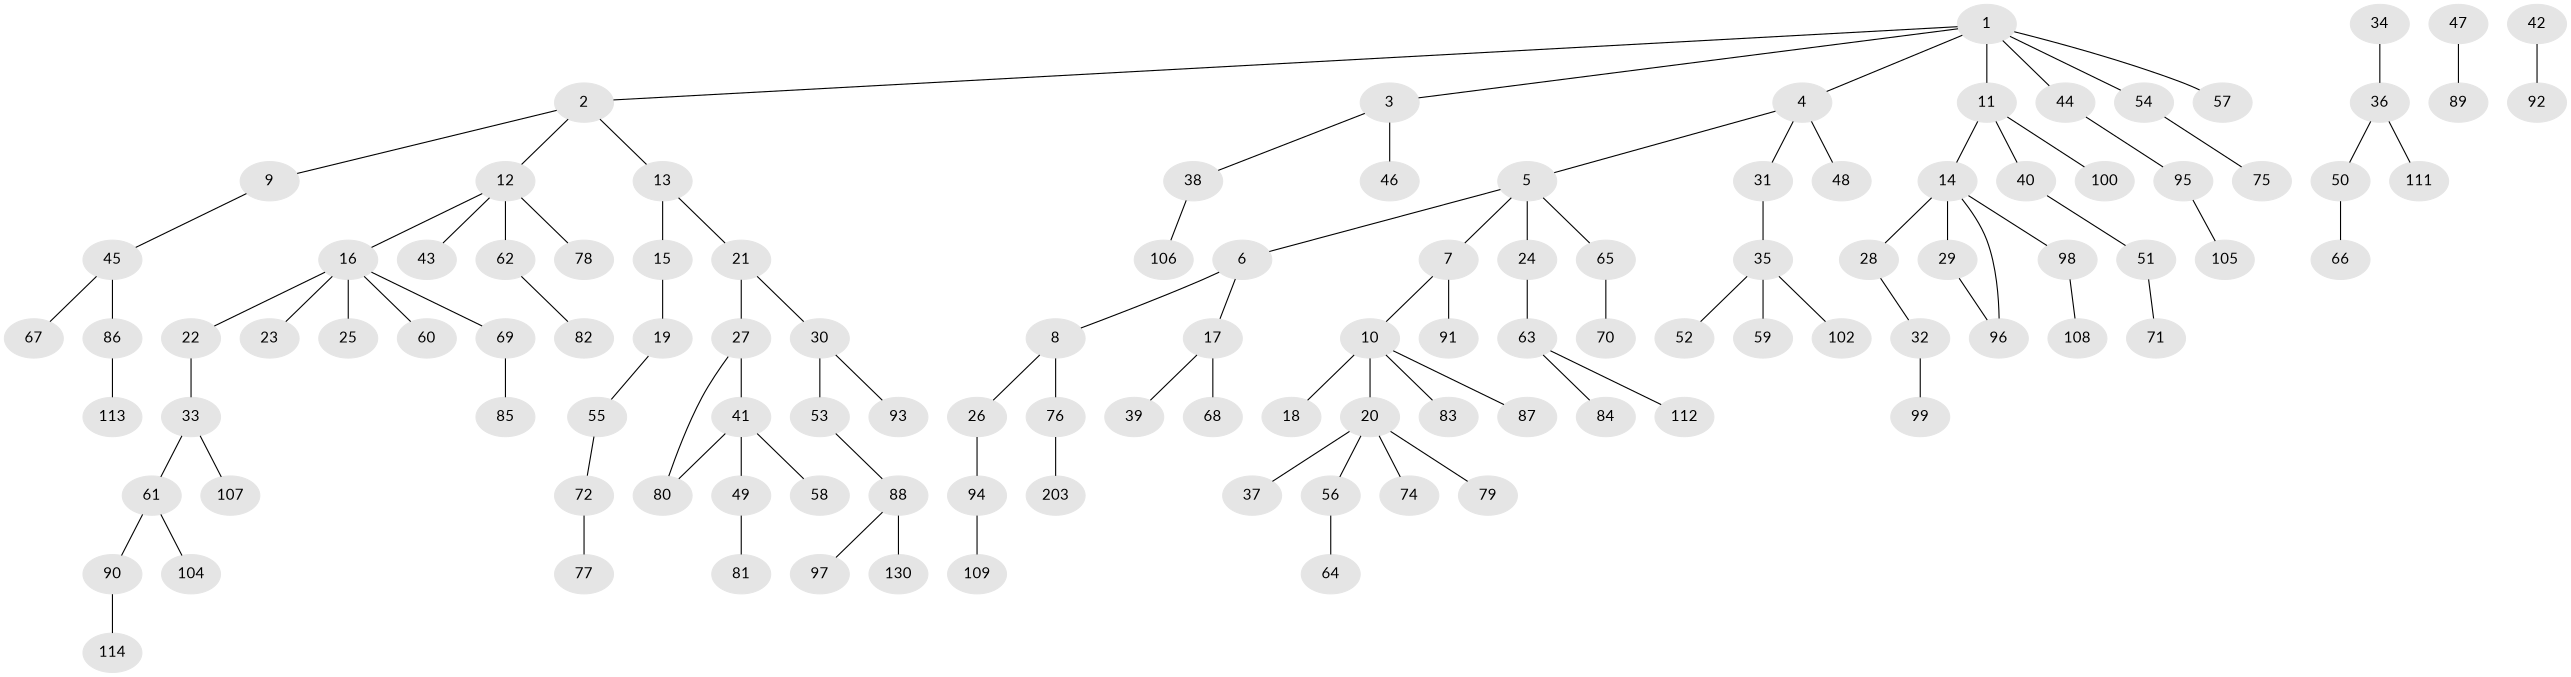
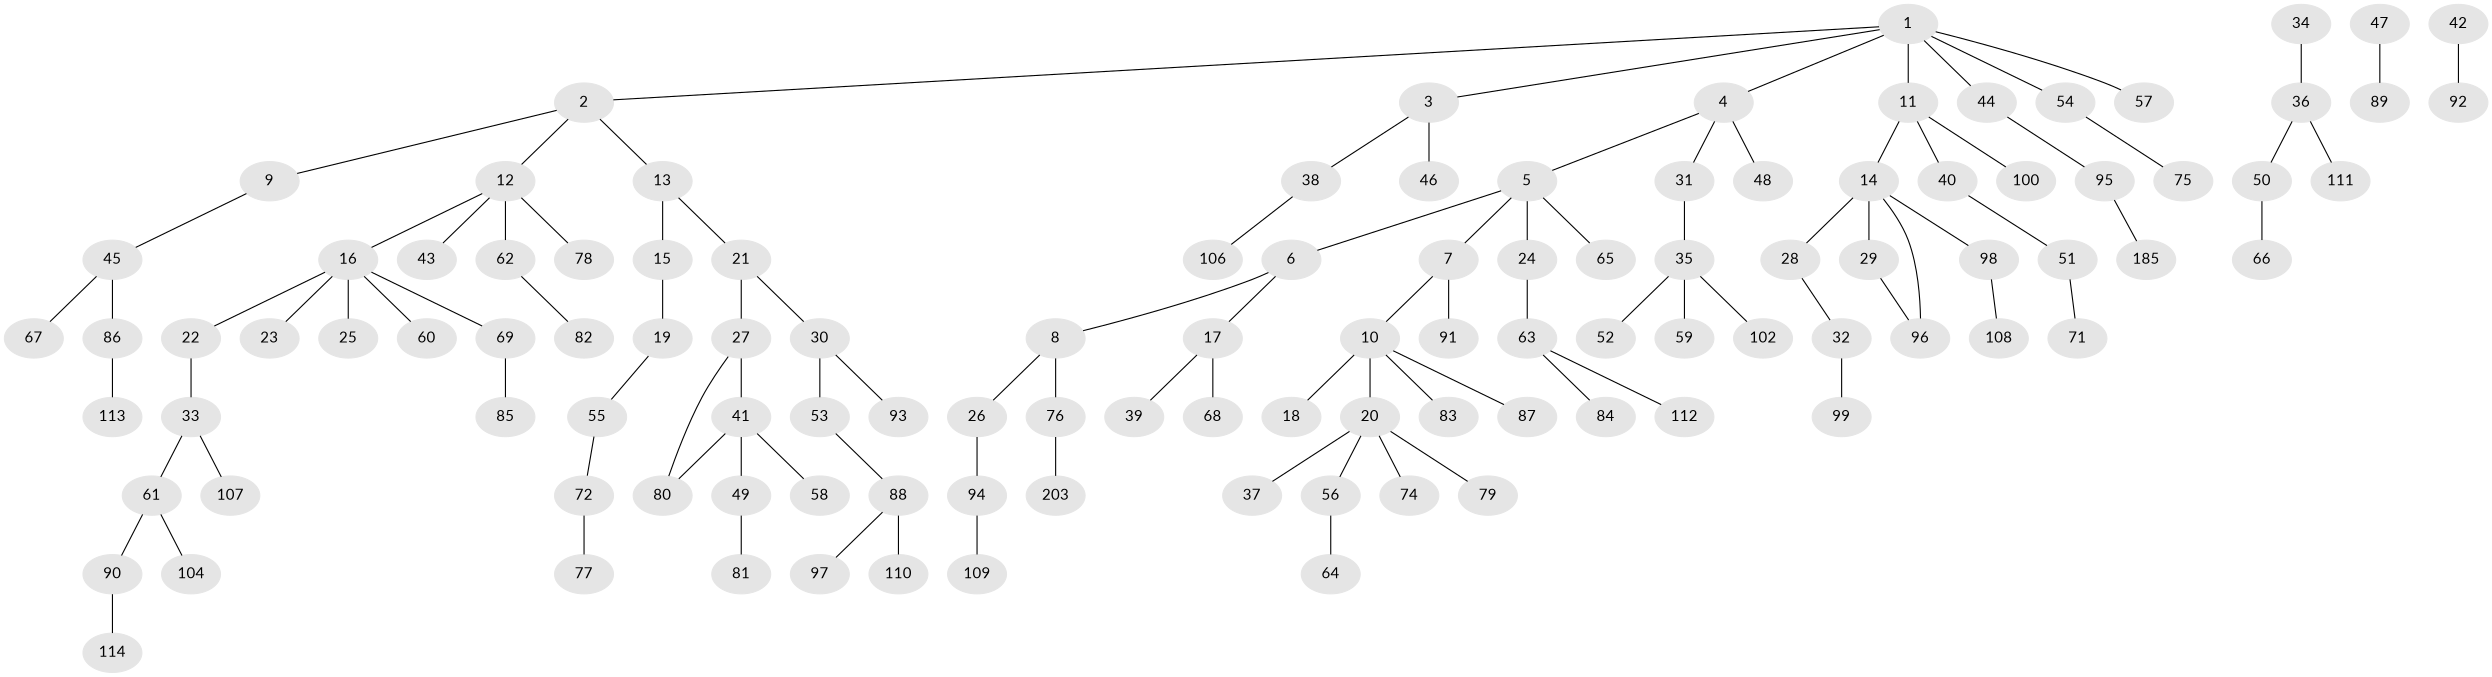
  graph {
    fontname=Lato
    node [color=gray90 fontname=Lato style=filled]
    edge [fontname=Lato]
    1
    2
    3
    4
    11
    44
    54
    57
    9
    12
    13
    38
    46
    5
    31
    48
    14
    40
    100
    95
    75
    45
    16
    43
    62
    78
    15
    21
    106
    6
    7
    24
    65
    35
    8
    17
    10
    91
    63
-   70
    26
    76
    39
    68
    18
    20
    83
    87
    94
    n50 [label=203]
    67
    86
    37
    56
    74
    79
    28
    29
    98
    96
    51
    22
    23
    25
    60
    69
    82
    19
    27
    30
    32
    34
    36
    108
    55
    33
    85
    72
    64
    41
    80
    53
    93
    61
    107
    84
    112
    109
    49
    58
    47
    89
    99
    88
    52
    59
    102
    90
    104
    50
    111
    66
    42
    92
    71
    81
-   105
+   105 [label=185]
    113
    97
-   110 [label=130]
+   110
    77
    114
    1 -- 2
    1 -- 3
    1 -- 4
    1 -- 11
    1 -- 44
    1 -- 54
    1 -- 57
    2 -- 9
    2 -- 12
    2 -- 13
    3 -- 38
    3 -- 46
    4 -- 5
    4 -- 31
    4 -- 48
    11 -- 14
    11 -- 40
    11 -- 100
    44 -- 95
    54 -- 75
    9 -- 45
    12 -- 16
    12 -- 43
    12 -- 62
    12 -- 78
    13 -- 15
    13 -- 21
    38 -- 106
    5 -- 6
    5 -- 7
    5 -- 24
    5 -- 65
    31 -- 35
    14 -- 28
    14 -- 29
    14 -- 98
    14 -- 96
    40 -- 51
    95 -- 105
    45 -- 67
    45 -- 86
    16 -- 22
    16 -- 23
    16 -- 25
    16 -- 60
    16 -- 69
    62 -- 82
    15 -- 19
    21 -- 27
    21 -- 30
    6 -- 8
    6 -- 17
    7 -- 10
    7 -- 91
    24 -- 63
-   65 -- 70
    35 -- 52
    35 -- 59
    35 -- 102
    8 -- 26
    8 -- 76
    17 -- 39
    17 -- 68
    10 -- 18
    10 -- 20
    10 -- 83
    10 -- 87
    63 -- 84
    63 -- 112
    26 -- 94
    76 -- n50
    20 -- 37
    20 -- 56
    20 -- 74
    20 -- 79
    94 -- 109
    86 -- 113
    56 -- 64
    28 -- 32
    29 -- 96
    98 -- 108
    51 -- 71
    22 -- 33
    69 -- 85
    19 -- 55
    27 -- 41
    27 -- 80
    30 -- 53
    30 -- 93
    32 -- 99
    34 -- 36
    36 -- 50
    36 -- 111
    55 -- 72
    33 -- 61
    33 -- 107
    72 -- 77
    41 -- 80
    41 -- 49
    41 -- 58
    53 -- 88
    61 -- 90
    61 -- 104
    49 -- 81
    47 -- 89
    88 -- 97
    88 -- 110
    90 -- 114
    50 -- 66
    42 -- 92
  }
